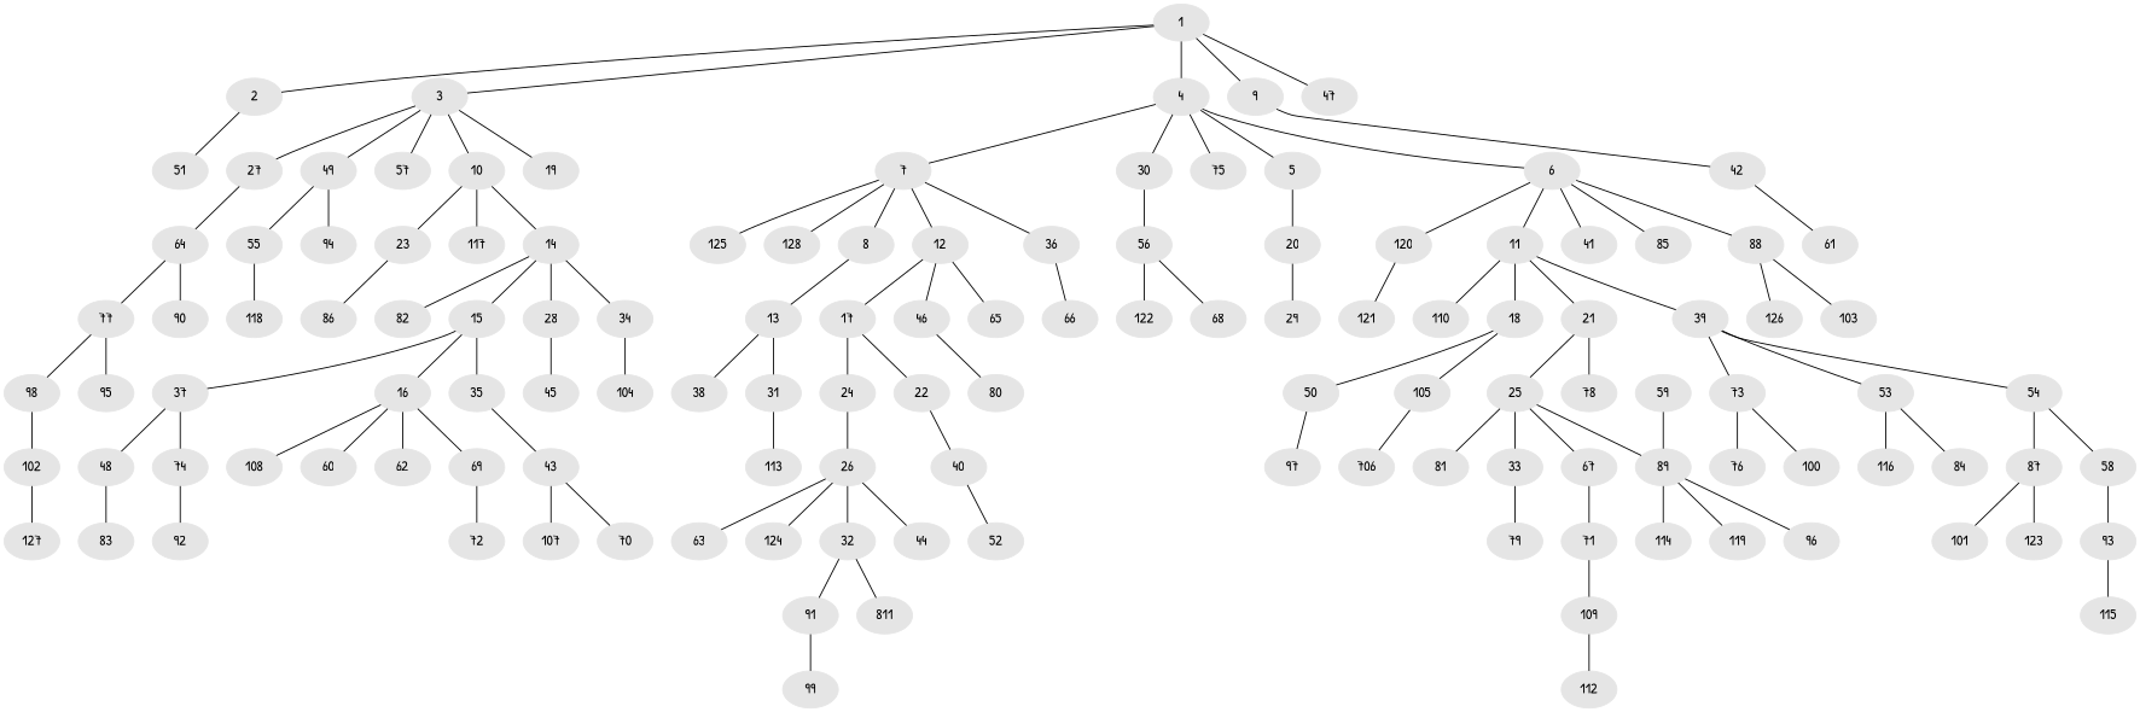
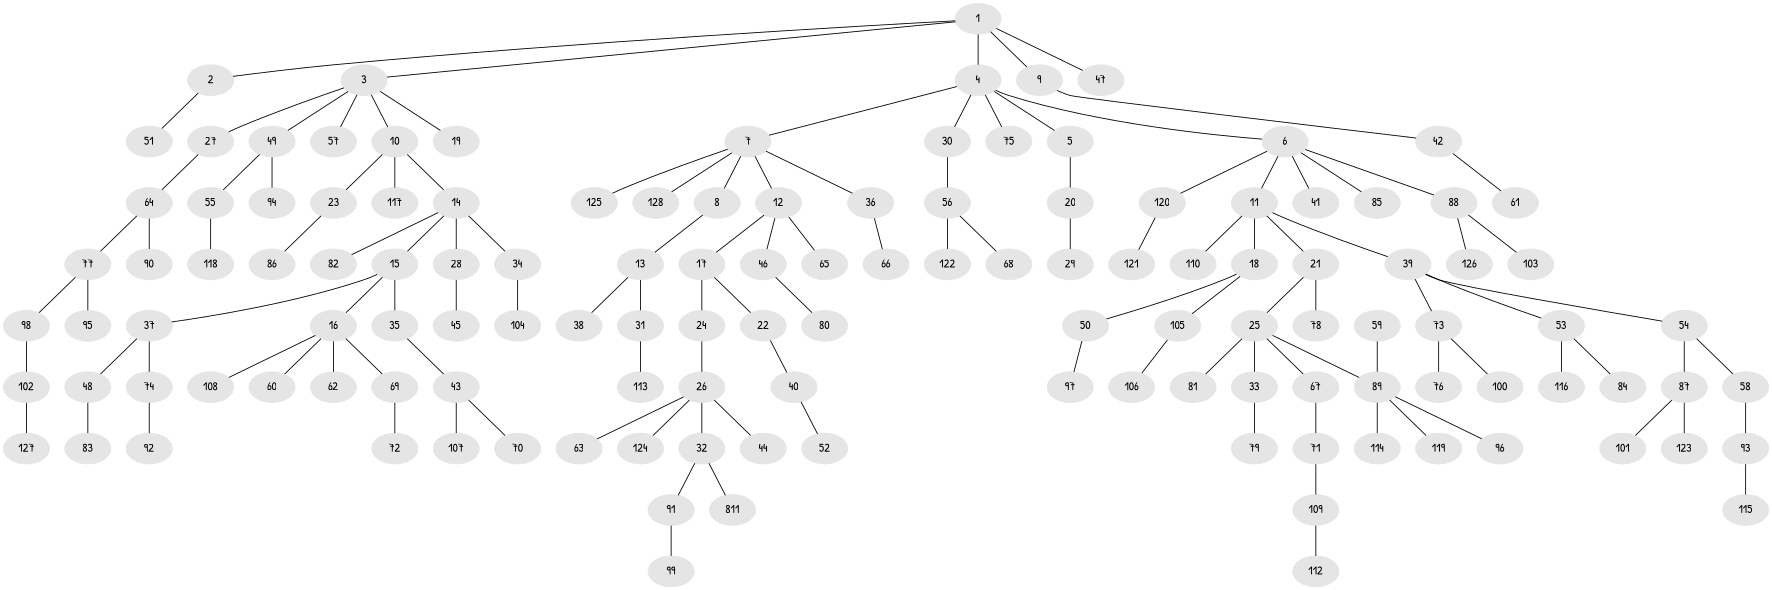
  graph {
    fontname="Patrick Hand"
    node [color=gray90 fontname="Patrick Hand" style=filled]
    edge [fontname="Patrick Hand"]
    1
    2
    3
    4
    9
    47
    51
    10
    19
    27
    49
    57
    5
    6
    7
    30
    75
    42
    14
    23
    117
    64
    55
    94
    20
    11
    41
    85
    88
    120
    8
    12
    36
    125
    128
    56
    29
    18
    21
    39
    110
    103
    126
    121
    13
    17
    46
    65
    66
    31
    38
    61
    15
    28
    34
    82
    86
    50
    105
    25
    78
    53
    54
    73
    22
    24
    80
    113
    16
    35
    37
    45
    104
    60
    62
    69
    108
    43
    48
    74
    72
    40
    26
    97
-   106 [label=706]
+   106
    33
    67
    81
    89
    52
    32
    44
    63
    124
    79
    59
    71
    91
    n99 [label=811]
    77
    90
    68
    122
    99
    70
    107
    83
    92
    84
    116
    58
    87
    76
    100
    118
    93
    101
    123
    115
    96
    114
    119
    95
    98
    109
    112
    102
    127
    1 -- 2
    1 -- 3
    1 -- 4
    1 -- 9
    1 -- 47
    2 -- 51
    3 -- 10
    3 -- 19
    3 -- 27
    3 -- 49
    3 -- 57
    4 -- 5
    4 -- 6
    4 -- 7
    4 -- 30
    4 -- 75
    9 -- 42
    10 -- 14
    10 -- 23
    10 -- 117
    27 -- 64
    49 -- 55
    49 -- 94
    5 -- 20
    6 -- 11
    6 -- 41
    6 -- 85
    6 -- 88
    6 -- 120
    7 -- 8
    7 -- 12
    7 -- 36
    7 -- 125
    7 -- 128
    30 -- 56
    42 -- 61
    14 -- 15
    14 -- 28
    14 -- 34
    14 -- 82
    23 -- 86
    64 -- 77
    64 -- 90
    55 -- 118
    20 -- 29
    11 -- 18
    11 -- 21
    11 -- 39
    11 -- 110
    88 -- 103
    88 -- 126
    120 -- 121
    8 -- 13
    12 -- 17
    12 -- 46
    12 -- 65
    36 -- 66
    56 -- 68
    56 -- 122
    18 -- 50
    18 -- 105
    21 -- 25
    21 -- 78
    39 -- 53
    39 -- 54
    39 -- 73
    13 -- 31
    13 -- 38
    17 -- 22
    17 -- 24
    46 -- 80
    31 -- 113
    15 -- 16
    15 -- 35
    15 -- 37
    28 -- 45
    34 -- 104
    50 -- 97
    105 -- 106
    25 -- 33
    25 -- 67
    25 -- 81
    25 -- 89
    53 -- 84
    53 -- 116
    54 -- 58
    54 -- 87
    73 -- 76
    73 -- 100
    22 -- 40
    24 -- 26
    16 -- 60
    16 -- 62
    16 -- 69
    16 -- 108
    35 -- 43
    37 -- 48
    37 -- 74
    69 -- 72
    43 -- 70
    43 -- 107
    48 -- 83
    74 -- 92
    40 -- 52
    26 -- 32
    26 -- 44
    26 -- 63
    26 -- 124
    33 -- 79
    67 -- 71
    89 -- 96
    89 -- 114
    89 -- 119
    32 -- 91
    32 -- n99
    59 -- 89
    71 -- 109
    91 -- 99
    77 -- 95
    77 -- 98
    58 -- 93
    87 -- 101
    87 -- 123
    93 -- 115
    98 -- 102
    109 -- 112
    102 -- 127
  }
